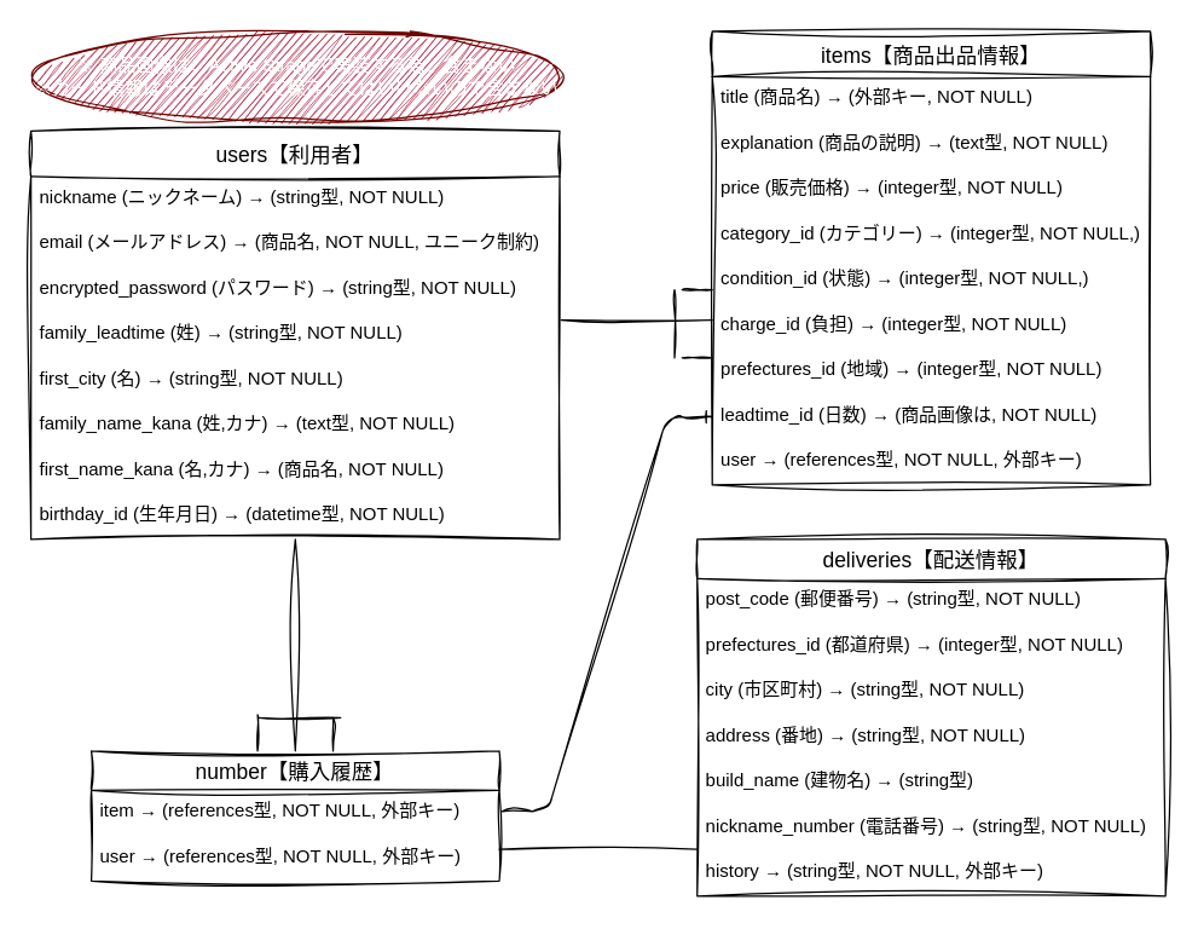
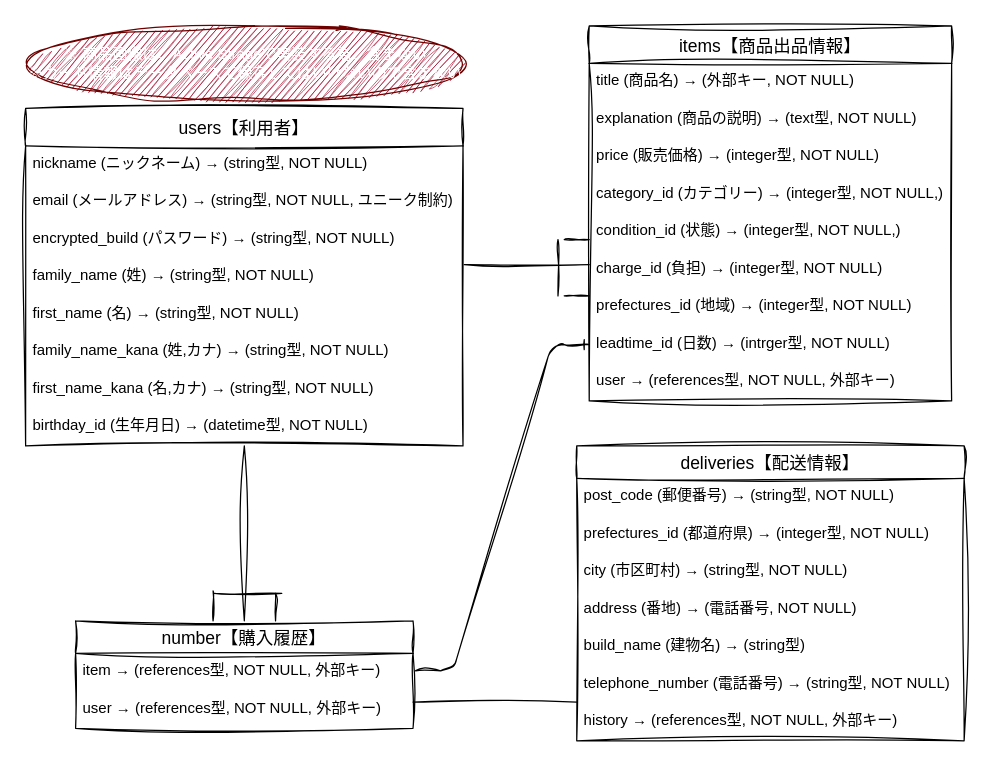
  <mxCell id="0" />
  <mxCell id="1" parent="0" />
  <mxCell id="2" value="items【商品出品情報】" style="swimlane;fontStyle=0;childLayout=stackLayout;horizontal=1;startSize=30;horizontalStack=0;resizeParent=1;resizeParentMax=0;resizeLast=0;collapsible=1;marginBottom=0;align=center;fontSize=14;sketch=1;curveFitting=1;jiggle=2;" parent="1" vertex="1"><mxGeometry x="471" y="20" width="290" height="300" as="geometry" /></mxCell>
  <mxCell id="3" value="title (商品名) → (外部キー, NOT NULL)" style="text;strokeColor=none;fillColor=none;spacingLeft=4;spacingRight=4;overflow=hidden;rotatable=0;points=[[0,0.5],[1,0.5]];portConstraint=eastwest;fontSize=12;sketch=1;curveFitting=1;jiggle=2;" parent="2" vertex="1"><mxGeometry y="30" width="290" height="30" as="geometry" /></mxCell>
  <mxCell id="4" value="explanation (商品の説明) → (text型, NOT NULL)" style="text;strokeColor=none;fillColor=none;spacingLeft=4;spacingRight=4;overflow=hidden;rotatable=0;points=[[0,0.5],[1,0.5]];portConstraint=eastwest;fontSize=12;sketch=1;curveFitting=1;jiggle=2;" parent="2" vertex="1"><mxGeometry y="60" width="290" height="30" as="geometry" /></mxCell>
  <mxCell id="5" value="price (販売価格) → (integer型, NOT NULL)" style="text;strokeColor=none;fillColor=none;spacingLeft=4;spacingRight=4;overflow=hidden;rotatable=0;points=[[0,0.5],[1,0.5]];portConstraint=eastwest;fontSize=12;sketch=1;curveFitting=1;jiggle=2;" parent="2" vertex="1"><mxGeometry y="90" width="290" height="30" as="geometry" /></mxCell>
  <mxCell id="6" value="category_id (カテゴリー) → (integer型, NOT NULL,)" style="text;strokeColor=none;fillColor=none;spacingLeft=4;spacingRight=4;overflow=hidden;rotatable=0;points=[[0,0.5],[1,0.5]];portConstraint=eastwest;fontSize=12;sketch=1;curveFitting=1;jiggle=2;" parent="2" vertex="1"><mxGeometry y="120" width="290" height="30" as="geometry" /></mxCell>
  <mxCell id="7" value="condition_id (状態) → (integer型, NOT NULL,)" style="text;strokeColor=none;fillColor=none;spacingLeft=4;spacingRight=4;overflow=hidden;rotatable=0;points=[[0,0.5],[1,0.5]];portConstraint=eastwest;fontSize=12;sketch=1;curveFitting=1;jiggle=2;" parent="2" vertex="1"><mxGeometry y="150" width="290" height="30" as="geometry" /></mxCell>
  <mxCell id="8" value="charge_id (負担) → (integer型, NOT NULL)" style="text;strokeColor=none;fillColor=none;spacingLeft=4;spacingRight=4;overflow=hidden;rotatable=0;points=[[0,0.5],[1,0.5]];portConstraint=eastwest;fontSize=12;sketch=1;curveFitting=1;jiggle=2;" parent="2" vertex="1"><mxGeometry y="180" width="290" height="30" as="geometry" /></mxCell>
  <mxCell id="9" value="prefectures_id (地域) → (integer型, NOT NULL)" style="text;strokeColor=none;fillColor=none;spacingLeft=4;spacingRight=4;overflow=hidden;rotatable=0;points=[[0,0.5],[1,0.5]];portConstraint=eastwest;fontSize=12;sketch=1;curveFitting=1;jiggle=2;" parent="2" vertex="1"><mxGeometry y="210" width="290" height="30" as="geometry" /></mxCell>
- <mxCell id="10" value="leadtime_id (日数) → (商品画像は, NOT NULL)" style="text;strokeColor=none;fillColor=none;spacingLeft=4;spacingRight=4;overflow=hidden;rotatable=0;points=[[0,0.5],[1,0.5]];portConstraint=eastwest;fontSize=12;sketch=1;curveFitting=1;jiggle=2;" parent="2" vertex="1"><mxGeometry y="240" width="290" height="30" as="geometry" /></mxCell>
+ <mxCell id="10" value="leadtime_id (日数) → (intrger型, NOT NULL)" style="text;strokeColor=none;fillColor=none;spacingLeft=4;spacingRight=4;overflow=hidden;rotatable=0;points=[[0,0.5],[1,0.5]];portConstraint=eastwest;fontSize=12;sketch=1;curveFitting=1;jiggle=2;" parent="2" vertex="1"><mxGeometry y="240" width="290" height="30" as="geometry" /></mxCell>
  <mxCell id="11" value="user → (references型, NOT NULL, 外部キー)" style="text;strokeColor=none;fillColor=none;spacingLeft=4;spacingRight=4;overflow=hidden;rotatable=0;points=[[0,0.5],[1,0.5]];portConstraint=eastwest;fontSize=12;sketch=1;curveFitting=1;jiggle=2;" parent="2" vertex="1"><mxGeometry y="270" width="290" height="30" as="geometry" /></mxCell>
  <mxCell id="12" value="users【利用者】" style="swimlane;fontStyle=0;childLayout=stackLayout;horizontal=1;startSize=30;horizontalStack=0;resizeParent=1;resizeParentMax=0;resizeLast=0;collapsible=1;marginBottom=0;align=center;fontSize=14;sketch=1;curveFitting=1;jiggle=2;" parent="1" vertex="1"><mxGeometry x="20" y="86" width="350" height="270" as="geometry" /></mxCell>
  <mxCell id="13" value="nickname (ニックネーム) → (string型, NOT NULL)" style="text;strokeColor=none;fillColor=none;spacingLeft=4;spacingRight=4;overflow=hidden;rotatable=0;points=[[0,0.5],[1,0.5]];portConstraint=eastwest;fontSize=12;sketch=1;curveFitting=1;jiggle=2;" parent="12" vertex="1"><mxGeometry y="30" width="350" height="30" as="geometry" /></mxCell>
- <mxCell id="14" value="email (メールアドレス) → (商品名, NOT NULL, ユニーク制約)" style="text;strokeColor=none;fillColor=none;spacingLeft=4;spacingRight=4;overflow=hidden;rotatable=0;points=[[0,0.5],[1,0.5]];portConstraint=eastwest;fontSize=12;sketch=1;curveFitting=1;jiggle=2;" parent="12" vertex="1"><mxGeometry y="60" width="350" height="30" as="geometry" /></mxCell>
- <mxCell id="15" value="encrypted_password (パスワード) → (string型, NOT NULL)" style="text;strokeColor=none;fillColor=none;spacingLeft=4;spacingRight=4;overflow=hidden;rotatable=0;points=[[0,0.5],[1,0.5]];portConstraint=eastwest;fontSize=12;sketch=1;curveFitting=1;jiggle=2;" parent="12" vertex="1"><mxGeometry y="90" width="350" height="30" as="geometry" /></mxCell>
- <mxCell id="16" value="family_leadtime (姓) → (string型, NOT NULL)" style="text;strokeColor=none;fillColor=none;spacingLeft=4;spacingRight=4;overflow=hidden;rotatable=0;points=[[0,0.5],[1,0.5]];portConstraint=eastwest;fontSize=12;sketch=1;curveFitting=1;jiggle=2;" parent="12" vertex="1"><mxGeometry y="120" width="350" height="30" as="geometry" /></mxCell>
- <mxCell id="17" value="first_city (名) → (string型, NOT NULL)" style="text;strokeColor=none;fillColor=none;spacingLeft=4;spacingRight=4;overflow=hidden;rotatable=0;points=[[0,0.5],[1,0.5]];portConstraint=eastwest;fontSize=12;sketch=1;curveFitting=1;jiggle=2;" vertex="1" parent="12"><mxGeometry y="150" width="350" height="30" as="geometry" /></mxCell>
- <mxCell id="18" value="family_name_kana (姓,カナ) → (text型, NOT NULL)" style="text;strokeColor=none;fillColor=none;spacingLeft=4;spacingRight=4;overflow=hidden;rotatable=0;points=[[0,0.5],[1,0.5]];portConstraint=eastwest;fontSize=12;sketch=1;curveFitting=1;jiggle=2;" parent="12" vertex="1"><mxGeometry y="180" width="350" height="30" as="geometry" /></mxCell>
- <mxCell id="19" value="first_name_kana (名,カナ) → (商品名, NOT NULL)" style="text;strokeColor=none;fillColor=none;spacingLeft=4;spacingRight=4;overflow=hidden;rotatable=0;points=[[0,0.5],[1,0.5]];portConstraint=eastwest;fontSize=12;sketch=1;curveFitting=1;jiggle=2;" parent="12" vertex="1"><mxGeometry y="210" width="350" height="30" as="geometry" /></mxCell>
+ <mxCell id="14" value="email (メールアドレス) → (string型, NOT NULL, ユニーク制約)" style="text;strokeColor=none;fillColor=none;spacingLeft=4;spacingRight=4;overflow=hidden;rotatable=0;points=[[0,0.5],[1,0.5]];portConstraint=eastwest;fontSize=12;sketch=1;curveFitting=1;jiggle=2;" parent="12" vertex="1"><mxGeometry y="60" width="350" height="30" as="geometry" /></mxCell>
+ <mxCell id="15" value="encrypted_build (パスワード) → (string型, NOT NULL)" style="text;strokeColor=none;fillColor=none;spacingLeft=4;spacingRight=4;overflow=hidden;rotatable=0;points=[[0,0.5],[1,0.5]];portConstraint=eastwest;fontSize=12;sketch=1;curveFitting=1;jiggle=2;" parent="12" vertex="1"><mxGeometry y="90" width="350" height="30" as="geometry" /></mxCell>
+ <mxCell id="16" value="family_name (姓) → (string型, NOT NULL)" style="text;strokeColor=none;fillColor=none;spacingLeft=4;spacingRight=4;overflow=hidden;rotatable=0;points=[[0,0.5],[1,0.5]];portConstraint=eastwest;fontSize=12;sketch=1;curveFitting=1;jiggle=2;" parent="12" vertex="1"><mxGeometry y="120" width="350" height="30" as="geometry" /></mxCell>
+ <mxCell id="17" value="first_name (名) → (string型, NOT NULL)" style="text;strokeColor=none;fillColor=none;spacingLeft=4;spacingRight=4;overflow=hidden;rotatable=0;points=[[0,0.5],[1,0.5]];portConstraint=eastwest;fontSize=12;sketch=1;curveFitting=1;jiggle=2;" vertex="1" parent="12"><mxGeometry y="150" width="350" height="30" as="geometry" /></mxCell>
+ <mxCell id="18" value="family_name_kana (姓,カナ) → (string型, NOT NULL)" style="text;strokeColor=none;fillColor=none;spacingLeft=4;spacingRight=4;overflow=hidden;rotatable=0;points=[[0,0.5],[1,0.5]];portConstraint=eastwest;fontSize=12;sketch=1;curveFitting=1;jiggle=2;" parent="12" vertex="1"><mxGeometry y="180" width="350" height="30" as="geometry" /></mxCell>
+ <mxCell id="19" value="first_name_kana (名,カナ) → (string型, NOT NULL)" style="text;strokeColor=none;fillColor=none;spacingLeft=4;spacingRight=4;overflow=hidden;rotatable=0;points=[[0,0.5],[1,0.5]];portConstraint=eastwest;fontSize=12;sketch=1;curveFitting=1;jiggle=2;" parent="12" vertex="1"><mxGeometry y="210" width="350" height="30" as="geometry" /></mxCell>
  <mxCell id="20" value="birthday_id (生年月日) → (datetime型, NOT NULL)" style="text;strokeColor=none;fillColor=none;spacingLeft=4;spacingRight=4;overflow=hidden;rotatable=0;points=[[0,0.5],[1,0.5]];portConstraint=eastwest;fontSize=12;sketch=1;curveFitting=1;jiggle=2;" parent="12" vertex="1"><mxGeometry y="240" width="350" height="30" as="geometry" /></mxCell>
  <mxCell id="21" value="deliveries【配送情報】" style="swimlane;fontStyle=0;childLayout=stackLayout;horizontal=1;startSize=26;horizontalStack=0;resizeParent=1;resizeParentMax=0;resizeLast=0;collapsible=1;marginBottom=0;align=center;fontSize=14;sketch=1;curveFitting=1;jiggle=2;" parent="1" vertex="1"><mxGeometry x="461" y="356" width="310" height="236" as="geometry" /></mxCell>
  <mxCell id="22" value="post_code (郵便番号) → (string型, NOT NULL)" style="text;strokeColor=none;fillColor=none;spacingLeft=4;spacingRight=4;overflow=hidden;rotatable=0;points=[[0,0.5],[1,0.5]];portConstraint=eastwest;fontSize=12;sketch=1;curveFitting=1;jiggle=2;" parent="21" vertex="1"><mxGeometry y="26" width="310" height="30" as="geometry" /></mxCell>
  <mxCell id="23" value="prefectures_id (都道府県) → (integer型, NOT NULL)" style="text;strokeColor=none;fillColor=none;spacingLeft=4;spacingRight=4;overflow=hidden;rotatable=0;points=[[0,0.5],[1,0.5]];portConstraint=eastwest;fontSize=12;sketch=1;curveFitting=1;jiggle=2;" parent="21" vertex="1"><mxGeometry y="56" width="310" height="30" as="geometry" /></mxCell>
  <mxCell id="24" value="city (市区町村) → (string型, NOT NULL)" style="text;strokeColor=none;fillColor=none;spacingLeft=4;spacingRight=4;overflow=hidden;rotatable=0;points=[[0,0.5],[1,0.5]];portConstraint=eastwest;fontSize=12;sketch=1;curveFitting=1;jiggle=2;" parent="21" vertex="1"><mxGeometry y="86" width="310" height="30" as="geometry" /></mxCell>
- <mxCell id="25" value="address (番地) → (string型, NOT NULL)" style="text;strokeColor=none;fillColor=none;spacingLeft=4;spacingRight=4;overflow=hidden;rotatable=0;points=[[0,0.5],[1,0.5]];portConstraint=eastwest;fontSize=12;sketch=1;curveFitting=1;jiggle=2;" parent="21" vertex="1"><mxGeometry y="116" width="310" height="30" as="geometry" /></mxCell>
+ <mxCell id="25" value="address (番地) → (電話番号, NOT NULL)" style="text;strokeColor=none;fillColor=none;spacingLeft=4;spacingRight=4;overflow=hidden;rotatable=0;points=[[0,0.5],[1,0.5]];portConstraint=eastwest;fontSize=12;sketch=1;curveFitting=1;jiggle=2;" parent="21" vertex="1"><mxGeometry y="116" width="310" height="30" as="geometry" /></mxCell>
  <mxCell id="26" value="build_name (建物名) → (string型)" style="text;strokeColor=none;fillColor=none;spacingLeft=4;spacingRight=4;overflow=hidden;rotatable=0;points=[[0,0.5],[1,0.5]];portConstraint=eastwest;fontSize=12;sketch=1;curveFitting=1;jiggle=2;" parent="21" vertex="1"><mxGeometry y="146" width="310" height="30" as="geometry" /></mxCell>
- <mxCell id="27" value="nickname_number (電話番号) → (string型, NOT NULL)" style="text;strokeColor=none;fillColor=none;spacingLeft=4;spacingRight=4;overflow=hidden;rotatable=0;points=[[0,0.5],[1,0.5]];portConstraint=eastwest;fontSize=12;sketch=1;curveFitting=1;jiggle=2;" parent="21" vertex="1"><mxGeometry y="176" width="310" height="30" as="geometry" /></mxCell>
- <mxCell id="28" value="history → (string型, NOT NULL, 外部キー)" style="text;strokeColor=none;fillColor=none;spacingLeft=4;spacingRight=4;overflow=hidden;rotatable=0;points=[[0,0.5],[1,0.5]];portConstraint=eastwest;fontSize=12;sketch=1;curveFitting=1;jiggle=2;" vertex="1" parent="21"><mxGeometry y="206" width="310" height="30" as="geometry" /></mxCell>
+ <mxCell id="27" value="telephone_number (電話番号) → (string型, NOT NULL)" style="text;strokeColor=none;fillColor=none;spacingLeft=4;spacingRight=4;overflow=hidden;rotatable=0;points=[[0,0.5],[1,0.5]];portConstraint=eastwest;fontSize=12;sketch=1;curveFitting=1;jiggle=2;" parent="21" vertex="1"><mxGeometry y="176" width="310" height="30" as="geometry" /></mxCell>
+ <mxCell id="28" value="history → (references型, NOT NULL, 外部キー)" style="text;strokeColor=none;fillColor=none;spacingLeft=4;spacingRight=4;overflow=hidden;rotatable=0;points=[[0,0.5],[1,0.5]];portConstraint=eastwest;fontSize=12;sketch=1;curveFitting=1;jiggle=2;" vertex="1" parent="21"><mxGeometry y="206" width="310" height="30" as="geometry" /></mxCell>
  <mxCell id="29" value="number【購入履歴】" style="swimlane;fontStyle=0;childLayout=stackLayout;horizontal=1;startSize=26;horizontalStack=0;resizeParent=1;resizeParentMax=0;resizeLast=0;collapsible=1;marginBottom=0;align=center;fontSize=14;sketch=1;curveFitting=1;jiggle=2;" parent="1" vertex="1"><mxGeometry x="60" y="496" width="270" height="86" as="geometry" /></mxCell>
  <mxCell id="30" value="item → (references型, NOT NULL, 外部キー)" style="text;strokeColor=none;fillColor=none;spacingLeft=4;spacingRight=4;overflow=hidden;rotatable=0;points=[[0,0.5],[1,0.5]];portConstraint=eastwest;fontSize=12;sketch=1;curveFitting=1;jiggle=2;" parent="29" vertex="1"><mxGeometry y="26" width="270" height="30" as="geometry" /></mxCell>
  <mxCell id="31" value="user → (references型, NOT NULL, 外部キー)" style="text;strokeColor=none;fillColor=none;spacingLeft=4;spacingRight=4;overflow=hidden;rotatable=0;points=[[0,0.5],[1,0.5]];portConstraint=eastwest;fontSize=12;sketch=1;curveFitting=1;jiggle=2;" parent="29" vertex="1"><mxGeometry y="56" width="270" height="30" as="geometry" /></mxCell>
  <mxCell id="32" value="※ 商品画像は、Active Strageで実装する為、含まない&lt;br&gt;※カード情報はデータベースで保存してはいけないので含まない" style="ellipse;whiteSpace=wrap;html=1;align=center;fillColor=#a20025;fontColor=#ffffff;strokeColor=#6F0000;sketch=1;curveFitting=1;jiggle=2;" parent="1" vertex="1"><mxGeometry x="21" y="20" width="350" height="60" as="geometry" /></mxCell>
  <mxCell id="33" value="" style="line;strokeWidth=1;rotatable=0;dashed=0;labelPosition=right;align=left;verticalAlign=middle;spacingTop=0;spacingLeft=6;points=[];portConstraint=eastwest;sketch=1;curveFitting=1;jiggle=2;" parent="1" vertex="1"><mxGeometry x="371" y="206" width="100" height="10" as="geometry" /></mxCell>
  <mxCell id="34" value="" style="line;strokeWidth=1;rotatable=0;dashed=0;labelPosition=right;align=left;verticalAlign=middle;spacingTop=0;spacingLeft=6;points=[];portConstraint=eastwest;sketch=1;curveFitting=1;jiggle=2;" parent="1" vertex="1"><mxGeometry x="371" y="166" width="50" as="geometry" /></mxCell>
  <mxCell id="35" value="" style="line;strokeWidth=1;rotatable=0;dashed=0;labelPosition=right;align=left;verticalAlign=middle;spacingTop=0;spacingLeft=6;points=[];portConstraint=eastwest;direction=south;sketch=1;curveFitting=1;jiggle=2;" parent="1" vertex="1"><mxGeometry x="441" y="191" width="10" height="45" as="geometry" /></mxCell>
  <mxCell id="36" value="" style="line;strokeWidth=1;rotatable=0;dashed=0;labelPosition=right;align=left;verticalAlign=middle;spacingTop=0;spacingLeft=6;points=[];portConstraint=eastwest;direction=south;sketch=1;curveFitting=1;jiggle=2;" parent="1" vertex="1"><mxGeometry x="190" y="356" width="10" height="140" as="geometry" /></mxCell>
  <mxCell id="37" value="" style="line;strokeWidth=1;rotatable=0;dashed=0;labelPosition=right;align=left;verticalAlign=middle;spacingTop=0;spacingLeft=6;points=[];portConstraint=eastwest;direction=south;sketch=1;curveFitting=1;jiggle=2;" parent="1" vertex="1"><mxGeometry x="165" y="472" width="10" height="24" as="geometry" /></mxCell>
  <mxCell id="38" value="" style="line;strokeWidth=1;rotatable=0;dashed=0;labelPosition=right;align=left;verticalAlign=middle;spacingTop=0;spacingLeft=6;points=[];portConstraint=eastwest;direction=south;sketch=1;curveFitting=1;jiggle=2;" parent="1" vertex="1"><mxGeometry x="215" y="474" width="10" height="22" as="geometry" /></mxCell>
  <mxCell id="39" value="" style="line;strokeWidth=1;rotatable=0;dashed=0;labelPosition=right;align=left;verticalAlign=middle;spacingTop=0;spacingLeft=6;points=[];portConstraint=eastwest;sketch=1;curveFitting=1;jiggle=2;" parent="1" vertex="1"><mxGeometry x="330" y="556" width="131" height="10" as="geometry" /></mxCell>
  <mxCell id="40" value="" style="line;strokeWidth=1;rotatable=0;dashed=0;labelPosition=right;align=left;verticalAlign=middle;spacingTop=0;spacingLeft=6;points=[];portConstraint=eastwest;sketch=1;curveFitting=1;jiggle=2;" parent="1" vertex="1"><mxGeometry x="451" y="186" width="20" height="10" as="geometry" /></mxCell>
  <mxCell id="41" value="" style="line;strokeWidth=1;rotatable=0;dashed=0;labelPosition=right;align=left;verticalAlign=middle;spacingTop=0;spacingLeft=6;points=[];portConstraint=eastwest;sketch=1;curveFitting=1;jiggle=2;" parent="1" vertex="1"><mxGeometry x="171" y="469" width="54" height="10" as="geometry" /></mxCell>
  <mxCell id="42" value="" style="line;strokeWidth=1;rotatable=0;dashed=0;labelPosition=right;align=left;verticalAlign=middle;spacingTop=0;spacingLeft=6;points=[];portConstraint=eastwest;sketch=1;curveFitting=1;jiggle=2;" parent="1" vertex="1"><mxGeometry x="451" y="231" width="20" height="10" as="geometry" /></mxCell>
  <mxCell id="43" value="" style="edgeStyle=entityRelationEdgeStyle;fontSize=12;html=1;endArrow=ERone;endFill=1;sketch=1;hachureGap=4;jiggle=2;curveFitting=1;fontFamily=Architects Daughter;fontSource=https%3A%2F%2Ffonts.googleapis.com%2Fcss%3Ffamily%3DArchitects%2BDaughter;entryX=0;entryY=0.5;entryDx=0;entryDy=0;" edge="1" parent="1" target="10"><mxGeometry width="100" height="100" relative="1" as="geometry"><mxPoint x="332" y="536" as="sourcePoint" /><mxPoint x="471" y="306" as="targetPoint" /></mxGeometry></mxCell>
